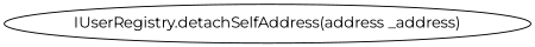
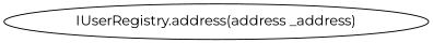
  digraph {
    fontname=Montserrat
-   "IUserRegistry.detachSelfAddress(address _address)" [height=0.5 width=5.8777 fontname=Montserrat]
+   "IUserRegistry.detachSelfAddress(address _address)" [height=0.5 width=5.8777 fontname=Montserrat label="IUserRegistry.address(address _address)"]
  }
